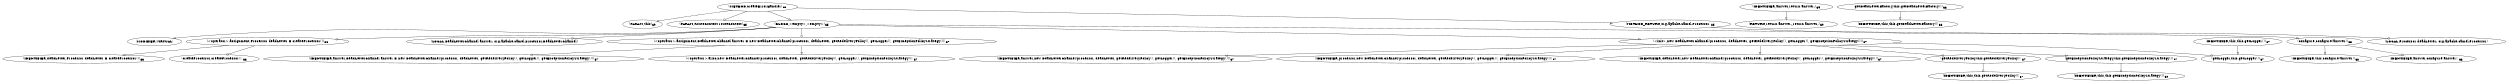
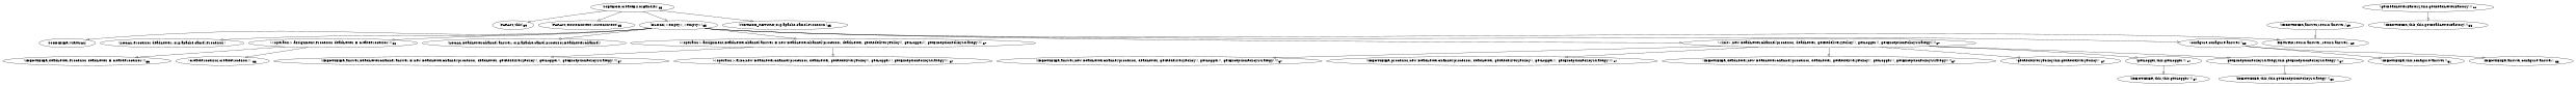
  digraph {
    edge [arrowhead=onormal]
    n1 [label=<(METHOD,createErrorHandler)<SUB>65</SUB>>]
    n2 [label=<(PARAM,this)<SUB>69</SUB>>]
    n3 [label=<(PARAM,RouteContext routeContext)<SUB>65</SUB>>]
    n4 [label=<(BLOCK,&lt;empty&gt;,&lt;empty&gt;)<SUB>65</SUB>>]
    n5 [label=<(METHOD_RETURN,org.apache.camel.Processor)<SUB>85</SUB>>]
    n6 [label=<(MODIFIER,VIRTUAL)>]
    n7 [label=<(LOCAL,Processor deadLetter: org.apache.camel.Processor)>]
    n8 [label=<(&lt;operator&gt;.assignment,Processor deadLetter = createProcessor())<SUB>66</SUB>>]
    n9 [label=<(LOCAL,DeadLetterChannel answer: org.apache.camel.processor.DeadLetterChannel)>]
    n10 [label=<(&lt;operator&gt;.assignment,DeadLetterChannel answer = new DeadLetterChannel(processor, deadLetter, getRedeliveryPolicy(), getLogger(), getExceptionPolicyStrategy()))<SUB>67</SUB>>]
    n11 [label=<(&lt;init&gt;,new DeadLetterChannel(processor, deadLetter, getRedeliveryPolicy(), getLogger(), getExceptionPolicyStrategy()))<SUB>67</SUB>>]
    n12 [label=<(configure,configure(answer))<SUB>68</SUB>>]
    n13 [label=<(RETURN,return answer;,return answer;)<SUB>69</SUB>>]
    n14 [label=<(IDENTIFIER,deadLetter,Processor deadLetter = createProcessor())<SUB>66</SUB>>]
    n15 [label=<(createProcessor,createProcessor())<SUB>66</SUB>>]
    n16 [label=<(IDENTIFIER,answer,DeadLetterChannel answer = new DeadLetterChannel(processor, deadLetter, getRedeliveryPolicy(), getLogger(), getExceptionPolicyStrategy()))<SUB>67</SUB>>]
    n17 [label=<(&lt;operator&gt;.alloc,new DeadLetterChannel(processor, deadLetter, getRedeliveryPolicy(), getLogger(), getExceptionPolicyStrategy()))<SUB>67</SUB>>]
    n18 [label=<(IDENTIFIER,answer,new DeadLetterChannel(processor, deadLetter, getRedeliveryPolicy(), getLogger(), getExceptionPolicyStrategy()))<SUB>67</SUB>>]
    n19 [label=<(IDENTIFIER,processor,new DeadLetterChannel(processor, deadLetter, getRedeliveryPolicy(), getLogger(), getExceptionPolicyStrategy()))<SUB>67</SUB>>]
    n20 [label=<(IDENTIFIER,deadLetter,new DeadLetterChannel(processor, deadLetter, getRedeliveryPolicy(), getLogger(), getExceptionPolicyStrategy()))<SUB>67</SUB>>]
    n21 [label=<(getRedeliveryPolicy,this.getRedeliveryPolicy())<SUB>87</SUB>>]
    n22 [label=<(getLogger,this.getLogger())<SUB>67</SUB>>]
    n23 [label=<(getExceptionPolicyStrategy,this.getExceptionPolicyStrategy())<SUB>67</SUB>>]
-   n24 [label=<(IDENTIFIER,this,configure(answer))<SUB>68</SUB>>]
+   n24 [label=<(IDENTIFIER,this,configure(answer))<SUB>61</SUB>>]
    n25 [label=<(IDENTIFIER,answer,configure(answer))<SUB>68</SUB>>]
    n26 [label=<(getDeadLetterFactory,this.getDeadLetterFactory())<SUB>66</SUB>>]
    n27 [label=<(IDENTIFIER,this,this.getDeadLetterFactory())<SUB>66</SUB>>]
-   n28 [label=<(IDENTIFIER,this,this.getRedeliveryPolicy())<SUB>67</SUB>>]
    n29 [label=<(IDENTIFIER,this,this.getLogger())<SUB>67</SUB>>]
    n30 [label=<(IDENTIFIER,this,this.getExceptionPolicyStrategy())<SUB>60</SUB>>]
    n31 [label=<(IDENTIFIER,answer,return answer;)<SUB>69</SUB>>]
    n1 -> n2 [arrowhead=odot]
-   n1 -> n3 [arrowhead=odot]
+   n1 -> n3
    n1 -> n4
    n1 -> n5
    n4 -> n6
-   n5 -> n7 [arrowhead=odot]
+   n4 -> n7 [arrowhead=odot]
    n4 -> n8 [arrowhead=odot]
    n4 -> n9 [arrowhead=odot]
    n4 -> n10 [arrowhead=odot]
    n4 -> n11
    n4 -> n12
+   n4 -> n13
    n8 -> n14
    n8 -> n15 [arrowhead=odot]
    n10 -> n16 [arrowhead=odot]
    n10 -> n17
    n11 -> n18
    n11 -> n19
    n11 -> n20
    n11 -> n21 [arrowhead=odot]
    n11 -> n22 [arrowhead=odot]
    n11 -> n23
    n12 -> n24
    n12 -> n25
-   n21 -> n28 [arrowhead=odot]
-   n29 -> n22
+   n22 -> n29
    n23 -> n30 [arrowhead=odot]
    n26 -> n27
    n31 -> n13
  }
